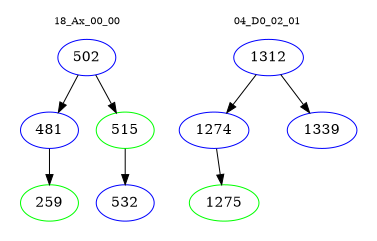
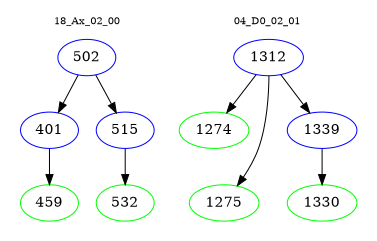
  digraph {
    node [color=blue]
    edge [color=black]
    n1 [label=502]
-   n2 [label=481]
-   n3 [color=green label=515]
-   n4 [color=green label=259]
-   n5 [label=532]
+   n2 [label=401]
+   n3 [label=515]
+   n4 [color=green label=459]
+   n5 [color=green label=532]
    n6 [label=1312]
-   n7 [label=1274]
+   n7 [color=green label=1274]
    n8 [label=1339]
    n9 [color=green label=1275]
+   n10 [color=green label=1330]
    subgraph cluster_1 {
      color=white
      fontsize=10
-     label="18_Ax_00_00"
+     label="18_Ax_02_00"
      n1
      n2
      n3
      n4
      n5
    }
    subgraph cluster_2 {
      color=white
      fontsize=10
      label="04_D0_02_01"
      n6
      n7
      n8
      n9
+     n10
    }
    n1 -> n2
    n1 -> n3
    n2 -> n4
    n3 -> n5
    n6 -> n7
    n6 -> n8
-   n7 -> n9
+   n6 -> n9
+   n8 -> n10
  }
